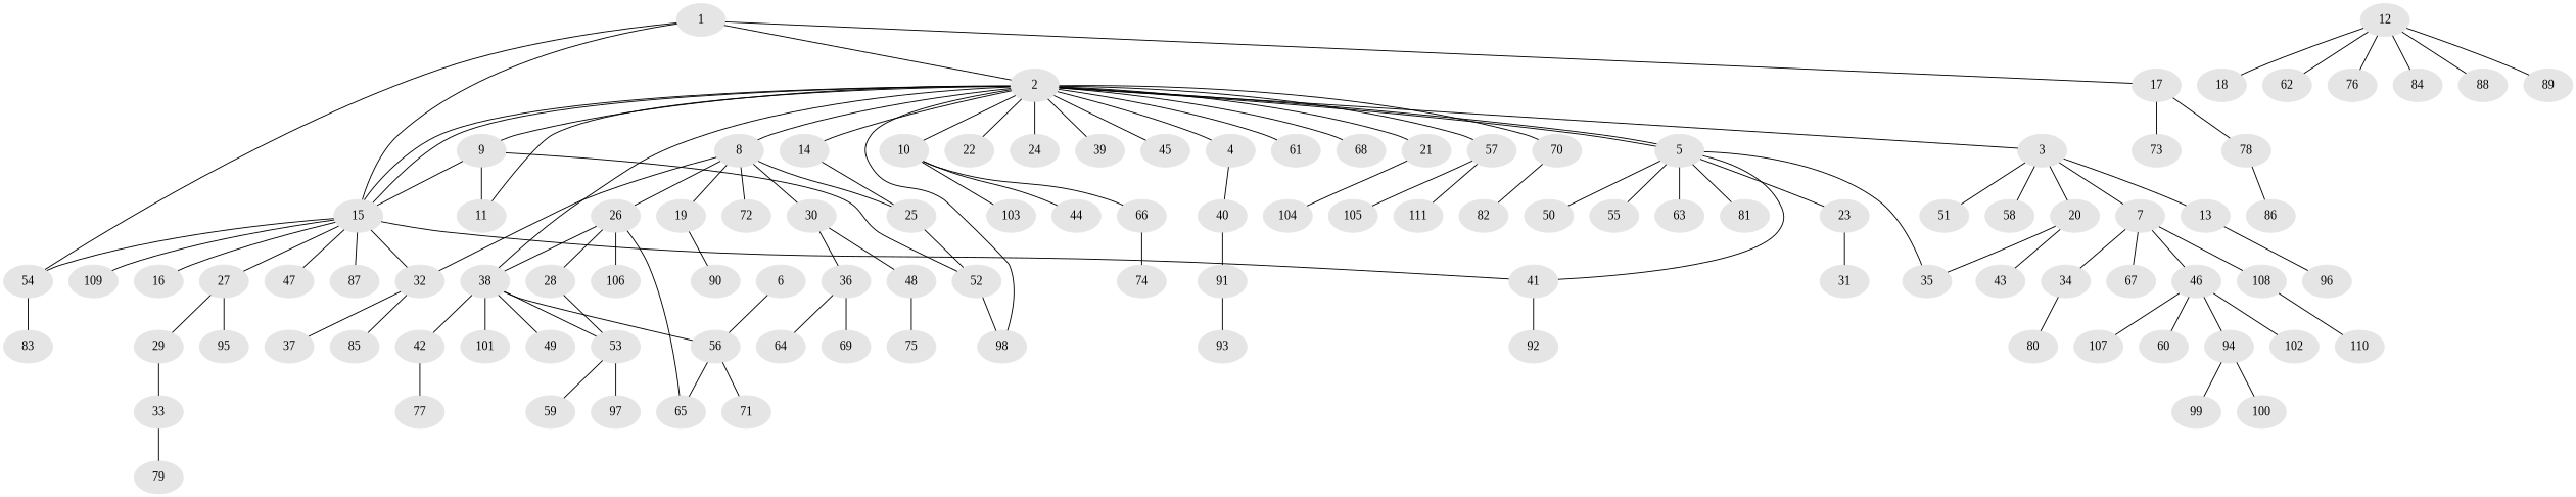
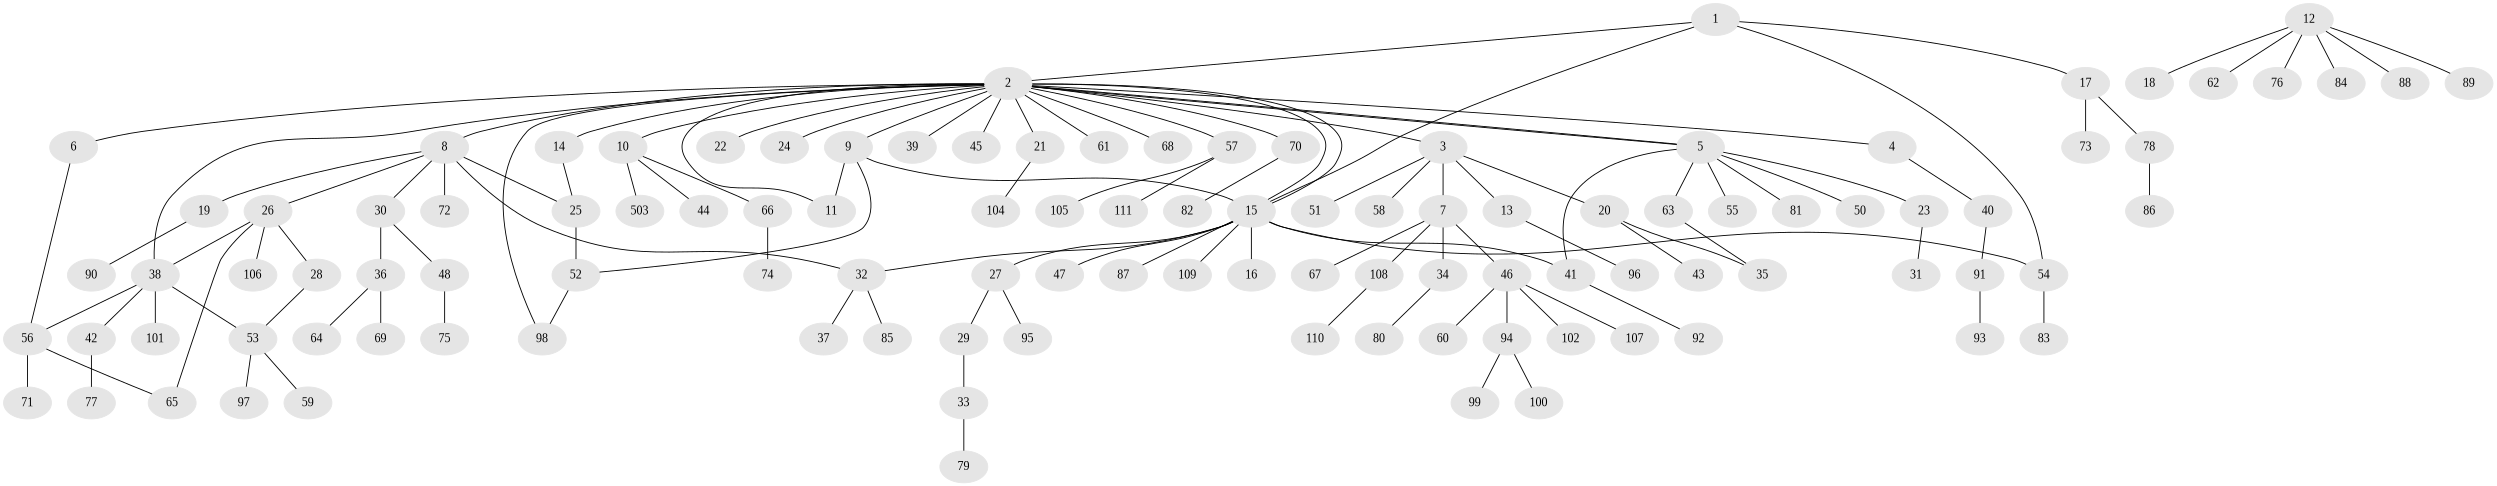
  graph {
    fontname="Liberation Serif"
    node [color=gray90 fontname="Liberation Serif" style=filled]
    edge [fontname="Liberation Serif"]
    1
    2
    15
    17
    54
    3
    4
    5
    6
    8
    9
    10
    11
    14
    21
    22
    24
    38
    39
    45
    57
    61
    68
    70
    98
    41
    32
    16
    27
    47
    87
    109
    73
    78
    83
    7
    13
    20
    51
    58
    40
    23
    35
    50
    55
    63
    81
    56
    19
    25
    26
    30
    72
    52
    44
    66
-   103
+   103 [label=503]
    104
    53
    42
-   49
    101
    105
    111
    82
    34
    46
    67
    108
    96
    43
    91
    12
    18
    62
    76
    84
    88
    89
    31
    92
    65
    71
    80
    60
    94
    102
    107
    110
    90
    28
    106
    36
    48
    37
    85
    74
    29
    95
    86
    33
    59
    97
    79
    64
    69
    75
    77
    93
    99
    100
    1 -- 2
    1 -- 15
    1 -- 17
    1 -- 54
    2 -- 15
    2 -- 15
    2 -- 3
    2 -- 4
    2 -- 5
    2 -- 5
+   2 -- 6
    2 -- 8
    2 -- 9
    2 -- 10
    2 -- 11
    2 -- 14
    2 -- 21
    2 -- 22
    2 -- 24
    2 -- 38
    2 -- 39
    2 -- 45
    2 -- 57
    2 -- 61
    2 -- 68
    2 -- 70
    2 -- 98
    15 -- 54
    15 -- 41
    15 -- 32
    15 -- 16
    15 -- 27
    15 -- 47
    15 -- 87
    15 -- 109
    17 -- 73
    17 -- 78
    54 -- 83
    3 -- 7
    3 -- 13
    3 -- 20
    3 -- 51
    3 -- 58
    4 -- 40
    5 -- 41
    5 -- 23
-   5 -- 35
+   63 -- 35
    5 -- 50
    5 -- 55
    5 -- 63
    5 -- 81
    6 -- 56
    8 -- 32
    8 -- 19
    8 -- 25
    8 -- 26
    8 -- 30
    8 -- 72
    9 -- 15
    9 -- 11
    9 -- 52
    10 -- 44
    10 -- 66
    10 -- 103
    14 -- 25
    21 -- 104
    38 -- 56
    38 -- 53
    38 -- 42
-   38 -- 49
    38 -- 101
    57 -- 105
    57 -- 111
    70 -- 82
    41 -- 92
    32 -- 37
    32 -- 85
    27 -- 29
    27 -- 95
    78 -- 86
    7 -- 34
    7 -- 46
    7 -- 67
    7 -- 108
    13 -- 96
    20 -- 35
    20 -- 43
    40 -- 91
    23 -- 31
    56 -- 65
    56 -- 71
    19 -- 90
    25 -- 52
    26 -- 38
    26 -- 65
    26 -- 28
    26 -- 106
    30 -- 36
    30 -- 48
    52 -- 98
    66 -- 74
    53 -- 59
    53 -- 97
    42 -- 77
    34 -- 80
    46 -- 60
    46 -- 94
    46 -- 102
    46 -- 107
    108 -- 110
    91 -- 93
    12 -- 18
    12 -- 62
    12 -- 76
    12 -- 84
    12 -- 88
    12 -- 89
    94 -- 99
    94 -- 100
    28 -- 53
    36 -- 64
    36 -- 69
    48 -- 75
    29 -- 33
    33 -- 79
  }
